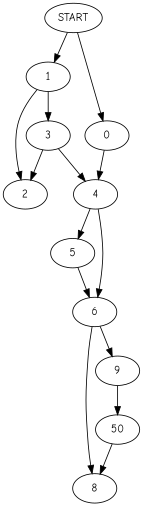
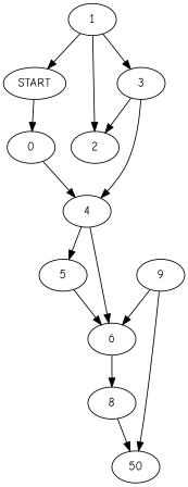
  digraph {
    fontname="Comic Neue"
    node [fontname="Comic Neue"]
    edge [fontname="Comic Neue"]
    n1 [label=START]
    1
    n3 [label=0]
    2
    3
    4
    5
    6
    8
    9
    n11 [label=50]
-   n1 -> 1
+   1 -> n1
    n1 -> n3
    1 -> 2
    1 -> 3
    n3 -> 4
    3 -> 2
    3 -> 4
    4 -> 5
    4 -> 6
    5 -> 6
    6 -> 8
-   6 -> 9
-   n11 -> 8
+   9 -> 6
+   8 -> n11
    9 -> n11
  }
